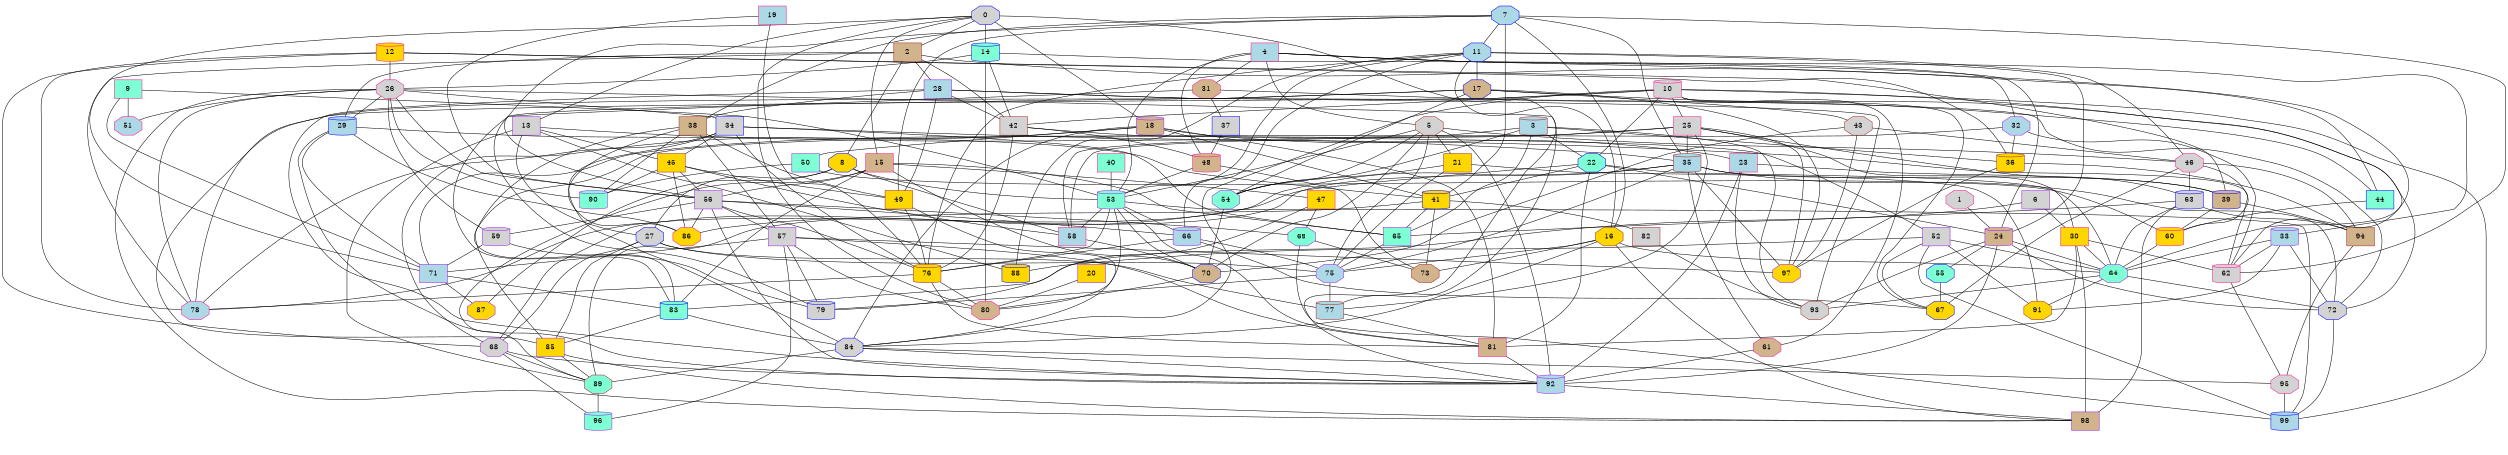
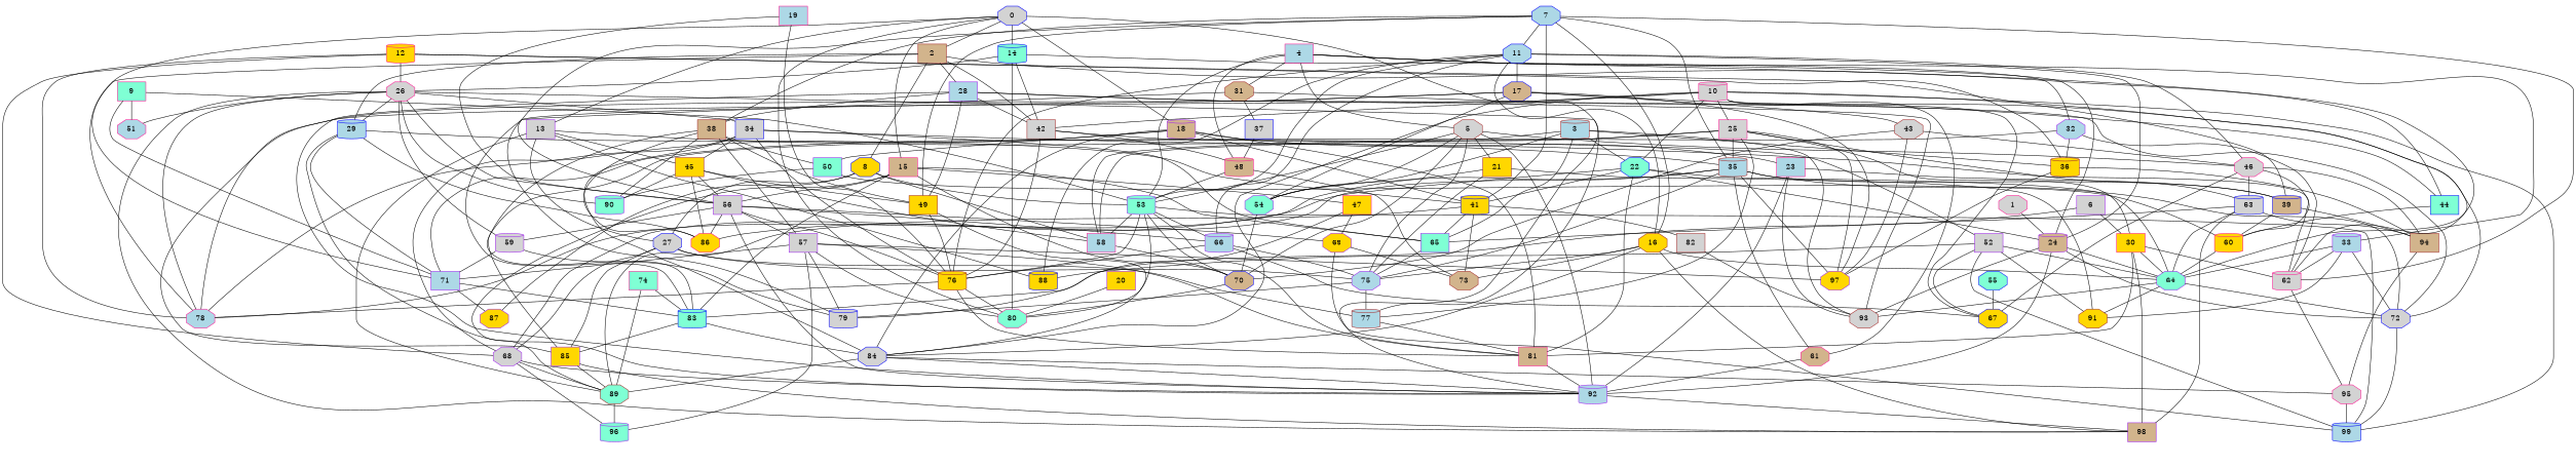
  strict graph {
    node [color=purple fillcolor=lightgrey shape=octagon style=filled]
    edge [weight=5]
    0 [color=blue]
    2 [color=brown fillcolor=tan shape=box]
    13 [shape=box]
    14 [color=blue fillcolor=aquamarine shape=cylinder]
    15 [color=deeppink fillcolor=tan shape=box]
    18 [fillcolor=tan shape=cylinder]
    71 [fillcolor=lightblue shape=box]
-   80 [color=deeppink fillcolor=tan]
+   80 [color=deeppink fillcolor=aquamarine]
    92 [fillcolor=lightblue shape=cylinder]
    8 [color=blue fillcolor=gold]
    28 [fillcolor=lightblue shape=box]
    29 [color=blue fillcolor=lightblue shape=cylinder]
    42 [color=brown shape=box]
    44 [color=blue fillcolor=aquamarine shape=box]
    78 [color=deeppink fillcolor=lightblue]
    35 [color=brown fillcolor=lightblue shape=cylinder]
    27 [color=blue]
    88 [color=blue fillcolor=gold shape=cylinder]
    45 [color=brown fillcolor=gold shape=box]
    89 [color=brown fillcolor=aquamarine]
    26 [color=deeppink]
    32 [fillcolor=lightblue]
    65 [fillcolor=aquamarine shape=box]
    70 [color=blue fillcolor=tan]
    83 [color=blue fillcolor=aquamarine shape=cylinder]
    56 [shape=box]
    47 [color=deeppink fillcolor=gold shape=box]
    41 [color=blue fillcolor=gold shape=cylinder]
    84 [color=blue]
    68
    23 [color=deeppink fillcolor=lightblue shape=box]
    50 [fillcolor=aquamarine shape=box]
    81 [color=deeppink fillcolor=tan shape=box]
    87 [fillcolor=gold]
    98 [fillcolor=tan shape=box]
    58 [color=deeppink fillcolor=lightblue shape=box]
    53 [fillcolor=aquamarine shape=cylinder]
    93 [color=brown]
    72 [color=blue]
    38 [color=brown fillcolor=tan shape=box]
    49 [color=brown fillcolor=gold shape=box]
    86 [color=deeppink fillcolor=gold]
    52 [shape=box]
    48 [color=deeppink fillcolor=tan shape=cylinder]
    76 [color=brown fillcolor=gold shape=cylinder]
    60 [color=deeppink fillcolor=gold shape=cylinder]
    97 [fillcolor=gold]
    75 [fillcolor=lightblue]
    61 [color=deeppink fillcolor=tan]
    39 [color=blue fillcolor=tan shape=cylinder]
    77 [color=brown fillcolor=lightblue shape=cylinder]
    85 [fillcolor=gold shape=box]
    90 [fillcolor=aquamarine shape=cylinder]
    96 [fillcolor=aquamarine shape=cylinder]
    59 [shape=cylinder]
    51 [color=deeppink fillcolor=lightblue]
    34 [color=blue shape=box]
    36 [color=brown fillcolor=gold shape=cylinder]
    62 [color=deeppink shape=cylinder]
    57 [shape=box]
    66 [fillcolor=lightblue shape=cylinder]
-   69 [fillcolor=aquamarine]
+   69 [fillcolor=gold]
    79 [color=blue shape=cylinder]
    73 [color=brown fillcolor=tan]
    82 [color=brown shape=box]
    95 [color=deeppink]
    1 [color=deeppink]
    24 [fillcolor=tan shape=cylinder]
    64 [fillcolor=aquamarine]
    55 [color=blue fillcolor=aquamarine]
    91 [color=brown fillcolor=gold]
    99 [color=blue fillcolor=lightblue shape=cylinder]
    67 [color=blue fillcolor=gold]
    3 [color=brown fillcolor=lightblue shape=cylinder]
    22 [color=blue fillcolor=aquamarine]
    54 [fillcolor=aquamarine]
    94 [color=brown fillcolor=tan shape=box]
    4 [color=deeppink fillcolor=lightblue shape=box]
    5 [color=brown]
-   31 [color=deeppink fillcolor=tan]
+   31 [color=brown fillcolor=tan]
    33 [fillcolor=lightblue shape=cylinder]
    21 [color=brown fillcolor=gold shape=box]
    46 [color=deeppink]
    37 [color=blue shape=box]
    63 [color=blue shape=cylinder]
    6 [shape=box]
    30 [color=deeppink fillcolor=gold shape=box]
    7 [color=blue fillcolor=lightblue]
    11 [color=blue fillcolor=lightblue]
    16 [color=brown fillcolor=gold]
    17 [color=blue fillcolor=tan]
    43 [color=brown]
    9 [color=deeppink fillcolor=aquamarine shape=box]
    10 [color=deeppink shape=cylinder]
    25 [color=deeppink shape=box]
    12 [color=deeppink fillcolor=gold shape=cylinder]
    19 [color=deeppink fillcolor=lightblue shape=box]
    20 [fillcolor=gold shape=box]
-   40 [color=deeppink fillcolor=aquamarine shape=box]
+   74 [color=deeppink fillcolor=aquamarine shape=box]
    0 -- 2 [weight=1]
    0 -- 13 [weight=0]
    0 -- 14 [weight=7]
    0 -- 15 [weight=8]
    0 -- 18 [weight=8]
    0 -- 71 [weight=1]
    0 -- 80 [weight=7]
    0 -- 92 [weight=4]
    2 -- 8 [weight=9]
    2 -- 28 [weight=3]
    2 -- 29 [weight=1]
    2 -- 42 [weight=7]
    2 -- 44 [weight=3]
    2 -- 78 [weight=4]
    13 -- 35 [weight=1]
    13 -- 27 [weight=6]
    13 -- 88
    13 -- 45 [weight=9]
    13 -- 89 [weight=8]
    14 -- 80 [weight=9]
    14 -- 42 [weight=6]
    14 -- 26 [weight=10]
    14 -- 32 [weight=6]
    15 -- 89 [weight=1]
    15 -- 65 [weight=10]
    15 -- 70 [weight=7]
    15 -- 83 [weight=4]
    15 -- 56 [weight=3]
    15 -- 47 [weight=0]
    18 -- 41 [weight=2]
    18 -- 84 [weight=7]
    18 -- 68 [weight=6]
    18 -- 23 [weight=8]
    18 -- 50 [weight=8]
    18 -- 81
    71 -- 83 [weight=4]
    71 -- 87 [weight=8]
    92 -- 98 [weight=4]
    8 -- 27 [weight=6]
    8 -- 87 [weight=9]
    8 -- 58 [weight=7]
    8 -- 53 [weight=2]
    28 -- 92
    28 -- 42 [weight=10]
    28 -- 93
    28 -- 72 [weight=8]
    28 -- 38 [weight=0]
    28 -- 49 [weight=6]
    29 -- 71 [weight=1]
    29 -- 92
    29 -- 41 [weight=0]
    29 -- 86 [weight=3]
    42 -- 52 [weight=9]
    42 -- 48 [weight=3]
    42 -- 76 [weight=6]
    44 -- 60 [weight=8]
    35 -- 78 [weight=3]
    35 -- 68 [weight=9]
    35 -- 72 [weight=7]
    35 -- 97 [weight=9]
    35 -- 75 [weight=4]
    35 -- 61 [weight=0]
    35 -- 39 [weight=6]
    27 -- 68 [weight=1]
    27 -- 75 [weight=3]
    27 -- 77 [weight=8]
    27 -- 85 [weight=7]
    45 -- 56 [weight=1]
    45 -- 58 [weight=8]
    45 -- 49 [weight=8]
    45 -- 86 [weight=9]
    45 -- 90 [weight=4]
    89 -- 96 [weight=2]
    26 -- 29 [weight=8]
    26 -- 78
    26 -- 56 [weight=2]
    26 -- 98 [weight=1]
    26 -- 77 [weight=1]
    26 -- 90 [weight=9]
    26 -- 59 [weight=1]
    26 -- 51 [weight=8]
    26 -- 34
    32 -- 85 [weight=0]
    32 -- 36 [weight=10]
    32 -- 62 [weight=10]
    65 -- 75 [weight=6]
    70 -- 80 [weight=9]
    83 -- 84 [weight=8]
    83 -- 85 [weight=6]
    56 -- 92 [weight=2]
    56 -- 86
    56 -- 76 [weight=8]
    56 -- 59
    56 -- 57 [weight=9]
    56 -- 66 [weight=3]
    56 -- 69 [weight=2]
    47 -- 69
    47 -- 79 [weight=9]
    41 -- 89 [weight=7]
    41 -- 65 [weight=1]
    41 -- 73 [weight=8]
    41 -- 82 [weight=9]
    84 -- 92 [weight=1]
    84 -- 89 [weight=4]
    84 -- 95 [weight=0]
    68 -- 92 [weight=10]
    68 -- 89
    68 -- 96 [weight=9]
    23 -- 92 [weight=6]
    23 -- 93 [weight=2]
    23 -- 39 [weight=4]
    50 -- 60 [weight=7]
    50 -- 90 [weight=3]
    81 -- 92 [weight=3]
    58 -- 70 [weight=8]
    53 -- 80 [weight=1]
    53 -- 70 [weight=1]
    53 -- 81
    53 -- 58 [weight=9]
    53 -- 76 [weight=1]
    53 -- 66 [weight=10]
    53 -- 99 [weight=0]
    72 -- 99 [weight=7]
    38 -- 83 [weight=4]
+   38 -- 50 [weight=4]
    38 -- 49 [weight=7]
    38 -- 86 [weight=0]
    38 -- 90 [weight=7]
    38 -- 57
    49 -- 84
    49 -- 76 [weight=10]
    52 -- 88 [weight=10]
    52 -- 64 [weight=10]
    52 -- 91 [weight=4]
    52 -- 99 [weight=6]
    52 -- 67
    48 -- 53
    48 -- 73 [weight=1]
    76 -- 80 [weight=1]
    76 -- 78 [weight=0]
    76 -- 81 [weight=2]
    60 -- 64 [weight=2]
    75 -- 77 [weight=10]
    75 -- 79 [weight=8]
    61 -- 92 [weight=9]
    39 -- 60 [weight=3]
    39 -- 94 [weight=9]
    77 -- 81 [weight=1]
    85 -- 89 [weight=7]
    85 -- 98
    59 -- 71 [weight=0]
    59 -- 79 [weight=7]
    34 -- 78 [weight=6]
    34 -- 45 [weight=4]
    34 -- 65 [weight=7]
    34 -- 84 [weight=9]
    34 -- 76 [weight=9]
    34 -- 62 [weight=0]
    36 -- 97 [weight=1]
    36 -- 94 [weight=4]
    62 -- 95 [weight=4]
    57 -- 71
    57 -- 80 [weight=9]
    57 -- 81
    57 -- 97 [weight=4]
    57 -- 96 [weight=10]
    57 -- 79 [weight=0]
    66 -- 76 [weight=9]
    66 -- 75 [weight=8]
    66 -- 67 [weight=4]
    69 -- 73 [weight=4]
    69 -- 99 [weight=0]
    82 -- 93
    95 -- 99 [weight=10]
    1 -- 24 [weight=10]
    24 -- 92 [weight=10]
    24 -- 93 [weight=9]
    24 -- 72
    24 -- 64 [weight=10]
-   24 -- 55 [weight=10]
    64 -- 93 [weight=7]
    64 -- 72 [weight=2]
    64 -- 91 [weight=10]
    55 -- 67 [weight=7]
    3 -- 65 [weight=9]
    3 -- 58 [weight=7]
    3 -- 93 [weight=2]
    3 -- 36 [weight=10]
    3 -- 22 [weight=10]
    3 -- 54 [weight=8]
    22 -- 41 [weight=7]
    22 -- 81 [weight=1]
    22 -- 86 [weight=1]
    22 -- 24 [weight=8]
    22 -- 64 [weight=3]
    54 -- 70 [weight=10]
    94 -- 95 [weight=1]
    4 -- 53
    4 -- 48 [weight=10]
    4 -- 24 [weight=6]
    4 -- 64 [weight=7]
    4 -- 5 [weight=9]
    4 -- 31 [weight=9]
    4 -- 33 [weight=3]
    5 -- 92 [weight=7]
    5 -- 70 [weight=3]
    5 -- 53 [weight=10]
    5 -- 75
    5 -- 54 [weight=1]
    5 -- 21 [weight=10]
    5 -- 46 [weight=6]
    31 -- 44 [weight=1]
    31 -- 79 [weight=6]
    31 -- 37 [weight=2]
    33 -- 72 [weight=4]
    33 -- 62 [weight=4]
    33 -- 64 [weight=4]
    33 -- 91 [weight=9]
    21 -- 75 [weight=8]
    21 -- 91 [weight=2]
    21 -- 54 [weight=9]
    46 -- 60 [weight=4]
    46 -- 67 [weight=3]
    46 -- 94 [weight=3]
    46 -- 63 [weight=7]
    37 -- 48 [weight=8]
    63 -- 65
    63 -- 98 [weight=10]
    63 -- 64 [weight=7]
    63 -- 94 [weight=7]
    6 -- 83 [weight=9]
    6 -- 30 [weight=4]
    30 -- 81 [weight=9]
    30 -- 98 [weight=4]
    30 -- 62 [weight=2]
    30 -- 64 [weight=4]
    7 -- 35 [weight=6]
    7 -- 56 [weight=0]
    7 -- 41 [weight=9]
    7 -- 38 [weight=4]
    7 -- 49
    7 -- 62 [weight=3]
    7 -- 11 [weight=9]
    7 -- 16 [weight=2]
    11 -- 88 [weight=4]
    11 -- 53 [weight=3]
    11 -- 76 [weight=3]
    11 -- 66 [weight=6]
    11 -- 24 [weight=7]
    11 -- 46 [weight=8]
    11 -- 16
    11 -- 17 [weight=1]
    16 -- 84
    16 -- 98 [weight=3]
    16 -- 75 [weight=3]
    16 -- 73 [weight=3]
    16 -- 64 [weight=3]
    17 -- 78
    17 -- 83 [weight=2]
    17 -- 72 [weight=0]
    17 -- 97 [weight=3]
    17 -- 54 [weight=1]
    17 -- 43
    43 -- 70 [weight=6]
    43 -- 97 [weight=2]
    43 -- 46
    9 -- 71 [weight=2]
    9 -- 53 [weight=6]
    9 -- 51 [weight=10]
    10 -- 42 [weight=2]
    10 -- 84
    10 -- 61 [weight=1]
    10 -- 85 [weight=10]
    10 -- 62 [weight=0]
    10 -- 99 [weight=4]
    10 -- 67 [weight=0]
    10 -- 22
    10 -- 25 [weight=2]
    25 -- 71 [weight=7]
    25 -- 35 [weight=3]
    25 -- 58
    25 -- 97 [weight=2]
    25 -- 77 [weight=1]
    25 -- 63 [weight=0]
    25 -- 30 [weight=10]
    12 -- 78 [weight=4]
    12 -- 26 [weight=10]
    12 -- 68 [weight=4]
    12 -- 39
    12 -- 36 [weight=3]
    19 -- 56 [weight=0]
    19 -- 76 [weight=0]
    20 -- 80 [weight=3]
-   40 -- 53 [weight=1]
+   74 -- 89 [weight=10]
+   74 -- 83 [weight=8]
  }
